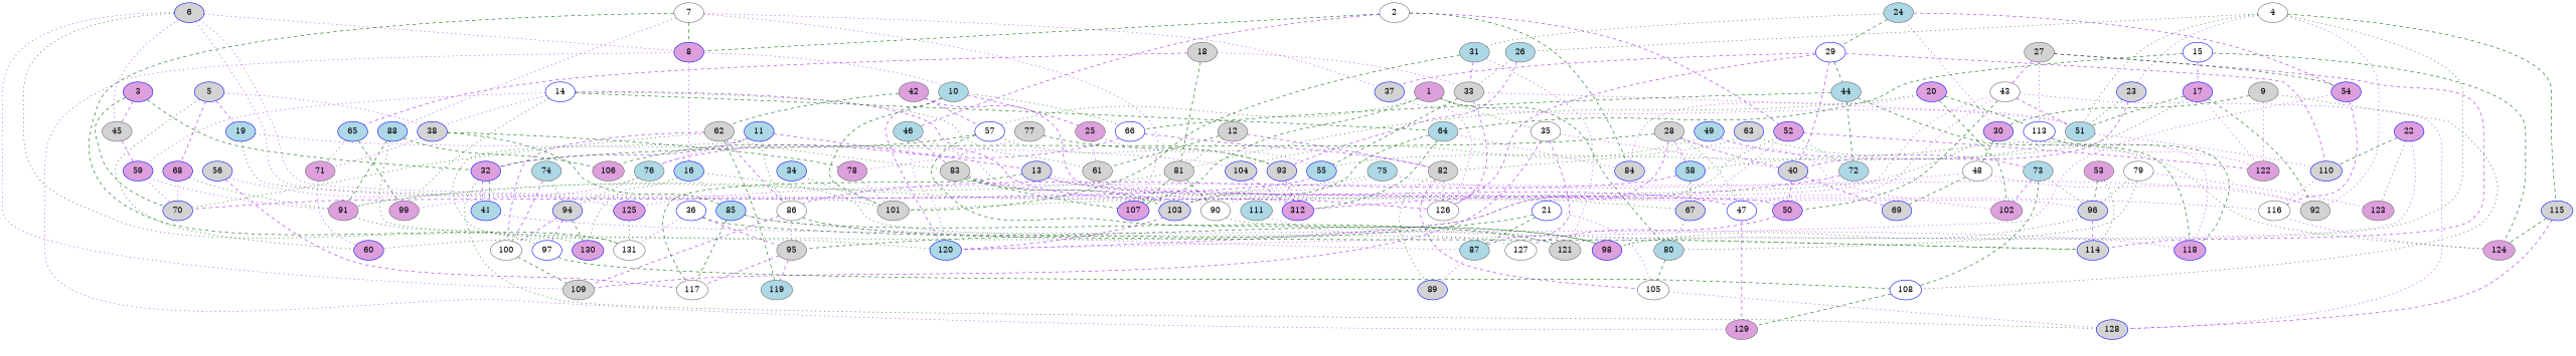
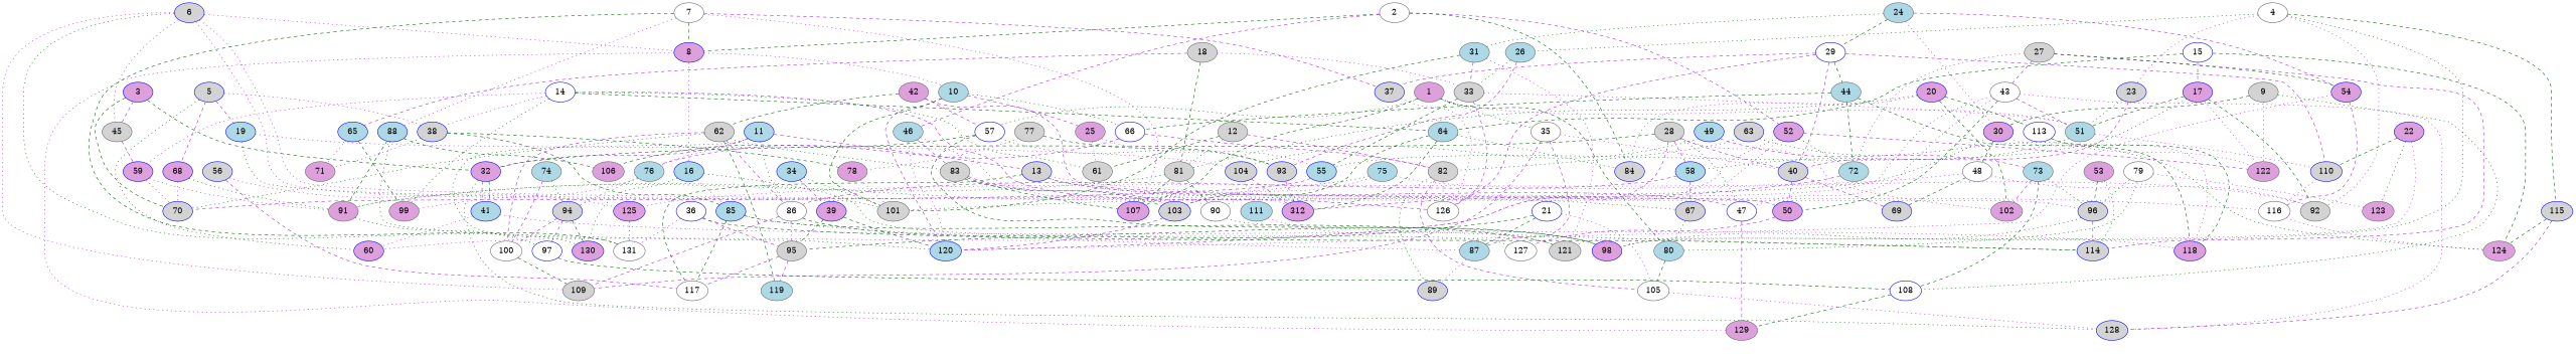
  graph {
    node [color=blue fillcolor=lightgrey style=filled]
    edge [color=purple style=dashed]
    1 [color=gray40 fillcolor=plum]
    35 [color=gray40 fillcolor=white]
    51 [color=gray40 fillcolor=lightblue]
    57 [fillcolor=white]
    80 [color=gray40 fillcolor=lightblue]
    107 [fillcolor=plum]
    109 [color=gray40]
    87 [color=gray40 fillcolor=lightblue]
    40
    110
    58 [fillcolor=lightblue]
    98 [fillcolor=plum]
    93
    106 [color=gray40 fillcolor=plum]
    105 [color=gray40 fillcolor=white]
    2 [color=gray40 fillcolor=white]
    8 [fillcolor=plum]
    46 [color=gray40 fillcolor=lightblue]
    52 [fillcolor=plum]
    84
    10 [color=gray40 fillcolor=lightblue]
    16 [fillcolor=lightblue]
    129 [color=gray40 fillcolor=plum]
    120 [fillcolor=lightblue]
    90 [color=gray40 fillcolor=white]
    83 [color=gray40]
    60 [fillcolor=plum]
    122 [color=gray40 fillcolor=plum]
    67
    72 [color=gray40 fillcolor=lightblue]
    3 [fillcolor=plum]
    32 [fillcolor=plum]
    45 [color=gray40]
    70
    41 [fillcolor=lightblue]
    128
    59 [fillcolor=plum]
    4 [color=gray40 fillcolor=white]
    23
    26 [color=gray40 fillcolor=lightblue]
    92 [color=gray40]
    115
    33 [color=gray40]
    124 [color=gray40 fillcolor=plum]
    19 [fillcolor=lightblue]
    5
    38
    68 [fillcolor=plum]
    101 [color=gray40]
    104
    85 [fillcolor=lightblue]
    71 [color=gray40 fillcolor=plum]
    78 [color=gray40 fillcolor=plum]
    91 [color=gray40 fillcolor=plum]
    6
    96
    n57 [fillcolor=plum label=312]
    130 [fillcolor=plum]
    114
    7 [color=gray40 fillcolor=white]
    37
    88 [fillcolor=lightblue]
    131 [color=gray40 fillcolor=white]
    126 [color=gray40 fillcolor=white]
    25 [color=gray40 fillcolor=plum]
    66 [fillcolor=white]
    127 [color=gray40 fillcolor=white]
    9 [color=gray40]
    30 [fillcolor=plum]
    108 [fillcolor=white]
    48 [color=gray40 fillcolor=white]
    118 [fillcolor=plum]
    61 [color=gray40]
    55 [fillcolor=lightblue]
    76 [color=gray40 fillcolor=lightblue]
    82 [color=gray40]
    11 [fillcolor=lightblue]
    13
    86 [color=gray40 fillcolor=white]
    47 [fillcolor=white]
    116 [color=gray40 fillcolor=white]
    117 [color=gray40 fillcolor=white]
    99 [color=gray40 fillcolor=plum]
    94
    95 [color=gray40]
    12 [color=gray40]
    81 [color=gray40]
    89
    14 [fillcolor=white]
    64 [color=gray40 fillcolor=lightblue]
    103
    15 [fillcolor=white]
    17 [fillcolor=plum]
    121 [color=gray40]
    18 [color=gray40]
    65 [fillcolor=lightblue]
    111 [color=gray40 fillcolor=lightblue]
    20 [fillcolor=plum]
    102 [color=gray40 fillcolor=plum]
    113 [fillcolor=white]
    21 [fillcolor=white]
    119 [color=gray40 fillcolor=lightblue]
    22 [fillcolor=plum]
    123 [color=gray40 fillcolor=plum]
    50 [fillcolor=plum]
    69
    24 [color=gray40 fillcolor=lightblue]
    29 [fillcolor=white]
    31 [color=gray40 fillcolor=lightblue]
    54 [fillcolor=plum]
    44 [color=gray40 fillcolor=lightblue]
    27 [color=gray40]
    43 [color=gray40 fillcolor=white]
    28 [color=gray40]
    125 [fillcolor=plum]
    34 [fillcolor=lightblue]
+   39 [fillcolor=plum]
    36 [fillcolor=white]
    42 [color=gray40 fillcolor=plum]
    62 [color=gray40]
    100 [color=gray40 fillcolor=white]
    49 [fillcolor=lightblue]
    73 [color=gray40 fillcolor=lightblue]
    53 [color=gray40 fillcolor=plum]
    56
    97 [fillcolor=white]
    63
    74 [color=gray40 fillcolor=lightblue]
    75 [color=gray40 fillcolor=lightblue]
    77 [color=gray40]
    79 [color=gray40 fillcolor=white]
    1 -- 35 [color=darkgreen style=dotted]
    1 -- 51 [style=dotted]
    1 -- 57 [color=darkgreen style=dotted]
    1 -- 80 [color=darkgreen]
    1 -- 107 [color=darkgreen]
    35 -- 109
    35 -- 87
    35 -- 40 [style=dotted]
    51 -- 110 [style=dotted]
    51 -- 58 [color=darkgreen style=dotted]
    57 -- 98 [color=darkgreen]
    57 -- 93 [color=darkgreen style=dotted]
    57 -- 106 [color=darkgreen]
    80 -- 105 [color=darkgreen]
    87 -- 89 [style=dotted]
    40 -- 50
    40 -- 69
    110 -- 116 [style=dotted]
    58 -- 67 [color=darkgreen]
    58 -- 86
    93 -- n57
    105 -- 128 [style=dotted]
    2 -- 8 [color=darkgreen]
    2 -- 46
    2 -- 52
    2 -- 84 [color=darkgreen]
    8 -- 10 [style=dotted]
    8 -- 16 [style=dotted]
    8 -- 129 [style=dotted]
    46 -- 120 [style=dotted]
    46 -- 90 [style=dotted]
    46 -- 83
-   52 -- 60 [color=darkgreen style=dotted]
+   52 -- 60 [style=dotted]
    52 -- 122
    52 -- 67 [style=dotted]
    52 -- 72 [color=darkgreen style=dotted]
    10 -- 120
    10 -- 101 [color=darkgreen]
    10 -- 25
    10 -- 66 [color=darkgreen style=dotted]
    16 -- 85 [style=dotted]
    16 -- 130 [color=darkgreen style=dotted]
    16 -- 127 [color=darkgreen style=dotted]
    90 -- 114 [color=darkgreen style=dotted]
    83 -- 107 [color=darkgreen]
    83 -- 103 [color=darkgreen]
    83 -- 103
    67 -- 80 [color=darkgreen style=dotted]
    72 -- n57
    3 -- 32 [color=darkgreen]
    3 -- 45
    3 -- 70 [color=darkgreen]
    32 -- 41
    32 -- 41 [color=darkgreen]
    32 -- 128 [color=darkgreen style=dotted]
    45 -- 59
-   71 -- 60 [style=dotted]
+   41 -- 60 [style=dotted]
    41 -- 118 [style=dotted]
    59 -- 70 [style=dotted]
    59 -- 91 [style=dotted]
-   4 -- 51 [color=darkgreen style=dotted]
    4 -- 98 [color=darkgreen style=dotted]
    4 -- 23 [style=dotted]
    4 -- 26 [color=darkgreen style=dotted]
    4 -- 92 [style=dotted]
    4 -- 115 [color=darkgreen]
    23 -- 51 [color=darkgreen style=dotted]
    23 -- 40
    26 -- 93
    26 -- 33 [color=darkgreen style=dotted]
    115 -- 128
    115 -- 124 [color=darkgreen]
    33 -- 51 [style=dotted]
    33 -- 126
    33 -- 55 [color=darkgreen]
    19 -- 101 [color=darkgreen style=dotted]
    19 -- 104 [style=dotted]
    5 -- 60 [color=darkgreen style=dotted]
    5 -- 19
    5 -- 38 [style=dotted]
    5 -- 68
    38 -- 85 [color=darkgreen]
    38 -- 71 [style=dotted]
    38 -- 78 [color=darkgreen]
    68 -- 70 [style=dotted]
    68 -- 91 [color=darkgreen style=dotted]
    104 -- n57
    104 -- 111 [style=dotted]
    85 -- 87 [style=dotted]
    85 -- 117 [color=darkgreen]
    85 -- 121 [color=darkgreen]
    78 -- 101 [style=dotted]
    91 -- 97 [color=darkgreen style=dotted]
    6 -- 109 [style=dotted]
    6 -- 8 [style=dotted]
    6 -- 45 [style=dotted]
    6 -- 96 [style=dotted]
    6 -- n57 [style=dotted]
    6 -- 130 [color=darkgreen style=dotted]
    96 -- 98 [color=darkgreen style=dotted]
    96 -- 114
    7 -- 107 [style=dotted]
    7 -- 8 [color=darkgreen]
-   7 -- 37 [style=dotted]
+   7 -- 37
    7 -- 88 [style=dotted]
    7 -- 131 [color=darkgreen]
    37 -- 126 [style=dotted]
    88 -- 106 [color=darkgreen]
    88 -- 120 [color=darkgreen style=dotted]
    88 -- 91 [color=darkgreen]
    25 -- 61 [style=dotted]
    25 -- 55 [style=dotted]
    66 -- 76
    66 -- 82
    9 -- 122 [style=dotted]
    9 -- 30 [color=darkgreen]
    9 -- 108 [color=darkgreen style=dotted]
    30 -- 101 [color=darkgreen style=dotted]
    30 -- 48 [color=darkgreen]
    30 -- 118 [style=dotted]
    108 -- 129 [color=darkgreen]
    48 -- 92 [style=dotted]
    48 -- 69 [color=darkgreen]
    48 -- 125 [style=dotted]
    55 -- 70
    76 -- 99 [style=dotted]
    76 -- 94 [color=darkgreen style=dotted]
    82 -- 105
    82 -- 126 [color=darkgreen style=dotted]
    82 -- 89 [color=darkgreen style=dotted]
    11 -- 32
    11 -- 131 [color=darkgreen style=dotted]
    11 -- 76 [style=dotted]
    11 -- 13
    11 -- 86 [color=darkgreen style=dotted]
    13 -- 67 [color=darkgreen style=dotted]
    13 -- 47
    13 -- 116 [style=dotted]
    13 -- 117 [color=darkgreen]
    86 -- 109
    86 -- 98 [color=darkgreen]
    86 -- 95 [style=dotted]
    47 -- 129
    116 -- 124 [style=dotted]
    94 -- 130 [color=darkgreen]
    94 -- 100
    94 -- 97
    95 -- 117
    95 -- 119
    12 -- 61 [color=darkgreen]
    12 -- 82
    12 -- 81 [color=darkgreen style=dotted]
    81 -- 107 [color=darkgreen]
    81 -- 90 [color=darkgreen]
    81 -- 91 [color=darkgreen style=dotted]
    14 -- 59 [style=dotted]
    14 -- 38 [style=dotted]
    14 -- 126
    14 -- 61 [color=darkgreen style=dotted]
    14 -- 99 [color=darkgreen style=dotted]
    14 -- 64 [color=darkgreen]
-   64 -- 84 [style=dotted]
+   64 -- 84 [color=darkgreen style=dotted]
    64 -- n57 [color=darkgreen]
    64 -- 103 [color=darkgreen]
    103 -- 120
    15 -- 124 [color=darkgreen]
    15 -- 64 [color=darkgreen]
    15 -- 17
    17 -- 51 [color=darkgreen]
    17 -- 122 [style=dotted]
    17 -- 92 [color=darkgreen]
    17 -- 55 [color=darkgreen style=dotted]
    18 -- 33 [style=dotted]
    18 -- 81 [color=darkgreen]
    18 -- 65
    65 -- 71 [style=dotted]
    65 -- 99 [color=darkgreen]
    111 -- 121 [style=dotted]
    20 -- 84 [style=dotted]
    20 -- 81 [color=darkgreen style=dotted]
    20 -- 102 [color=darkgreen]
    20 -- 113 [color=darkgreen]
    113 -- 122 [style=dotted]
    113 -- 118 [color=darkgreen]
    21 -- 87 [color=darkgreen]
    21 -- 105 [style=dotted]
    21 -- 95 [color=darkgreen]
    22 -- 110 [color=darkgreen]
    22 -- 121 [style=dotted]
    22 -- 123 [color=darkgreen style=dotted]
    50 -- 127
    24 -- 30 [style=dotted]
    24 -- 29 [color=darkgreen]
    24 -- 31 [color=darkgreen style=dotted]
    24 -- 54
    29 -- 40
    29 -- 110
    29 -- 37
    29 -- 126
    29 -- 44 [color=darkgreen]
    31 -- 33
    31 -- 101 [color=darkgreen]
    31 -- 121 [style=dotted]
    54 -- 120 [style=dotted]
    54 -- 116
    44 -- 72 [color=darkgreen]
    44 -- 66 [color=darkgreen]
    44 -- 118 [color=darkgreen]
    27 -- 114
-   27 -- 113 [style=dotted]
+   27 -- 72 [style=dotted]
    27 -- 54 [color=darkgreen]
    27 -- 43
    43 -- 51
    43 -- 90 [style=dotted]
    43 -- 128 [style=dotted]
    43 -- 47 [style=dotted]
    43 -- 50 [color=darkgreen]
    28 -- 40
    28 -- 58
    28 -- 120
    28 -- 32 [color=darkgreen]
    28 -- 47 [color=darkgreen style=dotted]
    28 -- 102 [style=dotted]
    125 -- 131 [color=darkgreen style=dotted]
    34 -- 101 [color=darkgreen style=dotted]
+   34 -- 39
+   39 -- 120 [color=darkgreen]
+   39 -- 95 [color=darkgreen]
    36 -- 114 [color=darkgreen]
    36 -- 131 [style=dotted]
    36 -- 95
    42 -- 57
    42 -- 50
    42 -- 62 [color=darkgreen]
    62 -- 83 [color=darkgreen style=dotted]
    62 -- 70 [color=darkgreen style=dotted]
    62 -- 86
    62 -- 119 [color=darkgreen]
    62 -- 100
    100 -- 109 [color=darkgreen]
    49 -- 104 [color=darkgreen style=dotted]
    49 -- 73
    73 -- 96 [color=darkgreen style=dotted]
    73 -- 108 [color=darkgreen]
    73 -- 102
    53 -- 96 [color=darkgreen]
    53 -- 114 [color=darkgreen style=dotted]
    56 -- 117
    56 -- 125 [style=dotted]
    97 -- 108 [color=darkgreen]
    63 -- 124 [color=darkgreen style=dotted]
    63 -- 82 [color=darkgreen style=dotted]
    74 -- 94 [color=darkgreen style=dotted]
    74 -- 100
    75 -- 92 [style=dotted]
    75 -- 91 [color=darkgreen style=dotted]
    75 -- 103 [style=dotted]
    77 -- 93 [color=darkgreen]
    77 -- 78 [style=dotted]
    79 -- 80 [color=darkgreen style=dotted]
    79 -- 96 [color=darkgreen style=dotted]
    79 -- 123 [style=dotted]
  }
